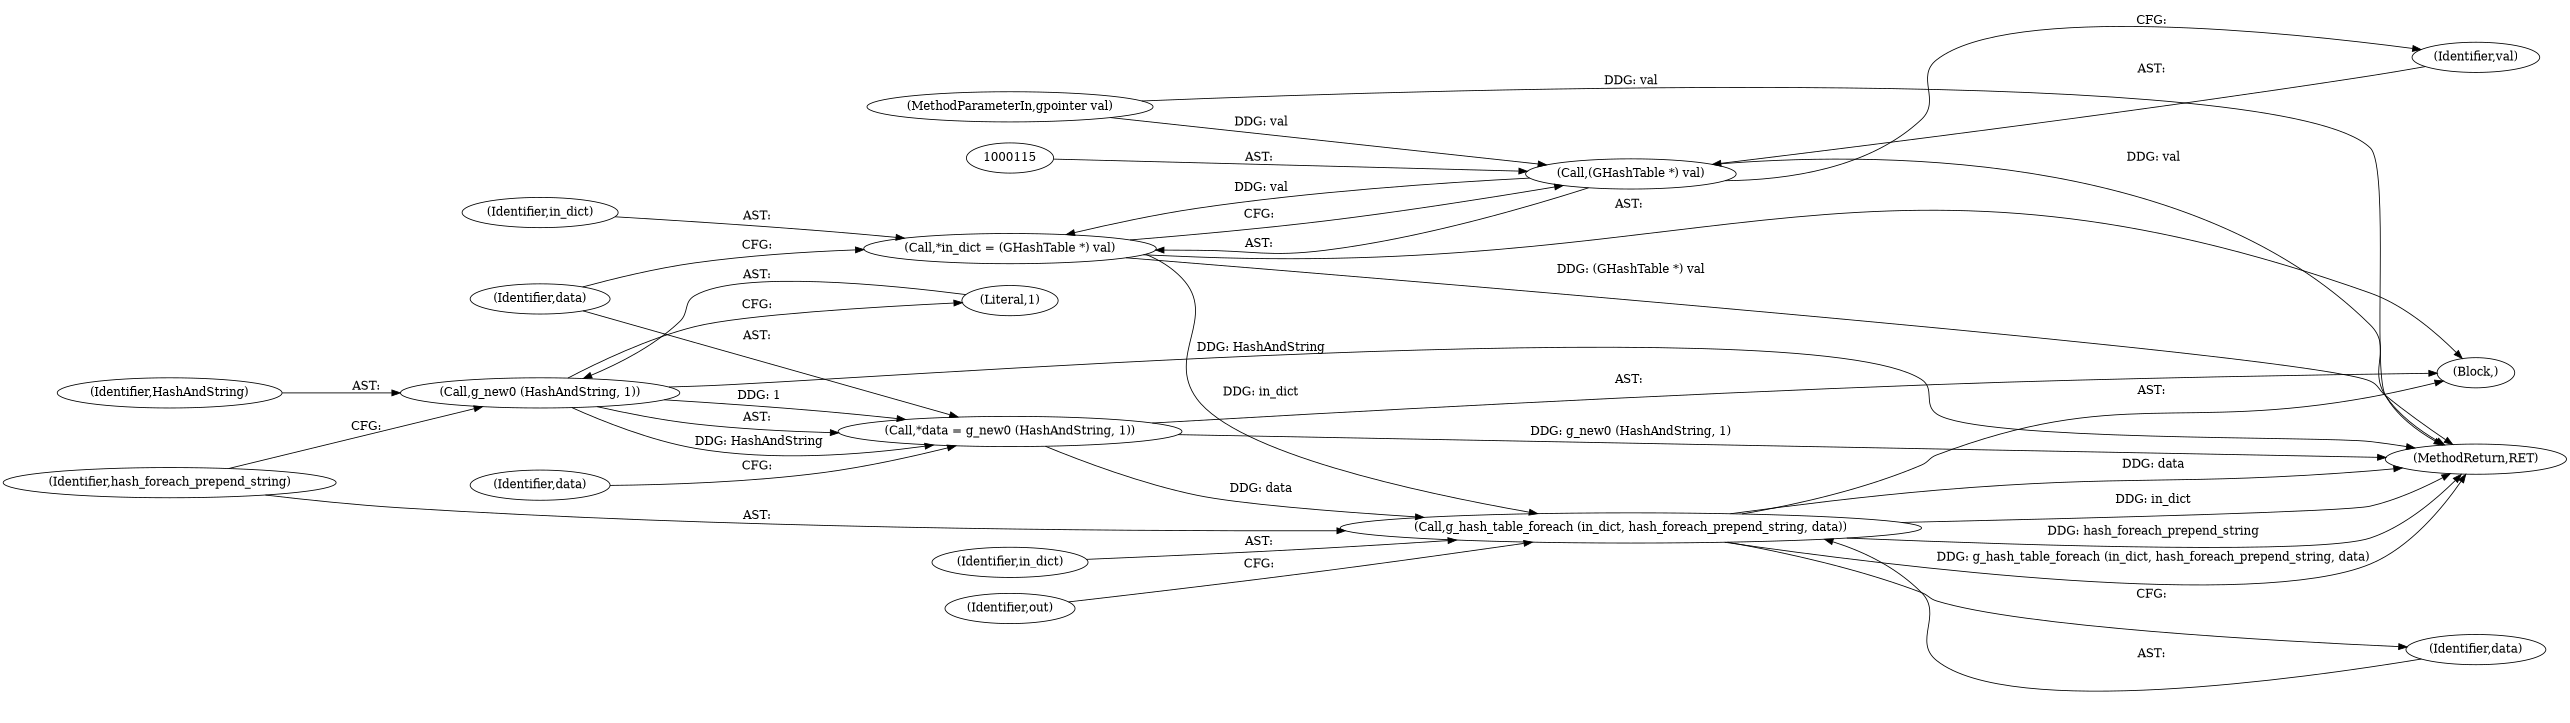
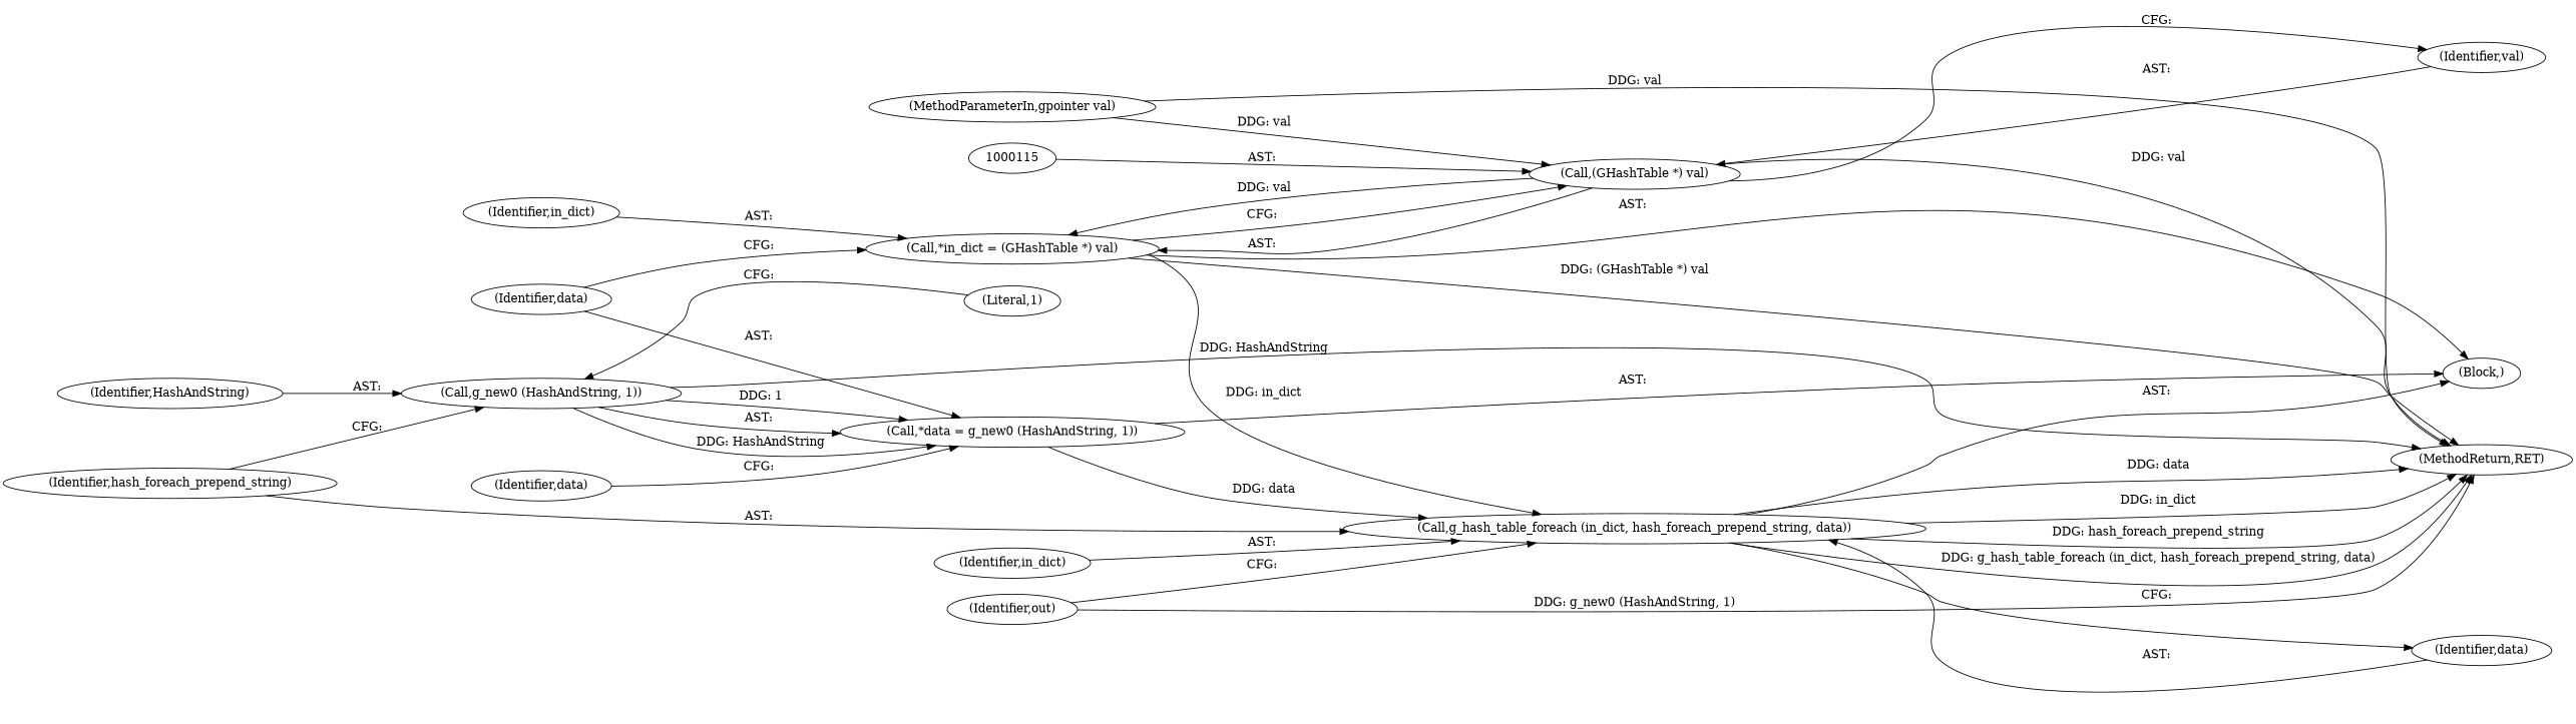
  digraph {
    rankdir=LR
    n1 [label="(Call,g_hash_table_foreach (in_dict, hash_foreach_prepend_string, data))"]
    n2 [label="(Block,)"]
    n3 [label="(MethodReturn,RET)"]
    n4 [label="(Identifier,data)"]
    n5 [label="(Call,*in_dict = (GHashTable *) val)"]
    n6 [label="(Call,(GHashTable *) val)"]
    n7 [label="(Identifier,val)"]
    n8 [label="(MethodParameterIn,gpointer val)"]
    n9 [label="(Call,*data = g_new0 (HashAndString, 1))"]
    n10 [label="(Call,g_new0 (HashAndString, 1))"]
    n11 [label="(Literal,1)"]
    n12 [label="(Identifier,HashAndString)"]
    n13 [label="(Identifier,hash_foreach_prepend_string)"]
    n14 [label="(Identifier,in_dict)"]
    n15 [label="(Identifier,data)"]
    n16 [label="(Identifier,in_dict)"]
    n17 [label="(Identifier,data)"]
    n18 [label="(Identifier,out)"]
    1000115
    n1 -> n2 [label="AST: "]
    n1 -> n3 [label="DDG: data"]
    n1 -> n3 [label="DDG: in_dict"]
    n1 -> n3 [label="DDG: hash_foreach_prepend_string"]
    n1 -> n3 [label="DDG: g_hash_table_foreach (in_dict, hash_foreach_prepend_string, data)"]
    n1 -> n4 [label="CFG: "]
    n4 -> n1 [label="AST: "]
    n5 -> n1 [label="DDG: in_dict"]
    n5 -> n2 [label="AST: "]
    n5 -> n3 [label="DDG: (GHashTable *) val"]
    n5 -> n6 [label="CFG: "]
    n6 -> n3 [label="DDG: val"]
    n6 -> n5 [label="AST: "]
    n6 -> n5 [label="DDG: val"]
    n6 -> n7 [label="CFG: "]
    n7 -> n6 [label="AST: "]
    n8 -> n3 [label="DDG: val"]
    n8 -> n6 [label="DDG: val"]
    n9 -> n1 [label="DDG: data"]
    n9 -> n2 [label="AST: "]
-   n9 -> n3 [label="DDG: g_new0 (HashAndString, 1)"]
+   n18 -> n3 [label="DDG: g_new0 (HashAndString, 1)"]
    n10 -> n3 [label="DDG: HashAndString"]
    n10 -> n9 [label="AST: "]
    n10 -> n9 [label="DDG: HashAndString"]
    n10 -> n9 [label="DDG: 1"]
-   n10 -> n11 [label="CFG: "]
-   n11 -> n10 [label="AST: "]
+   n11 -> n10 [label="CFG: "]
    n12 -> n10 [label="AST: "]
    n13 -> n1 [label="AST: "]
    n13 -> n10 [label="CFG: "]
    n14 -> n1 [label="AST: "]
    n15 -> n9 [label="CFG: "]
    n16 -> n5 [label="AST: "]
    n17 -> n5 [label="CFG: "]
    n17 -> n9 [label="AST: "]
    n18 -> n1 [label="CFG: "]
    1000115 -> n6 [label="AST: "]
  }
